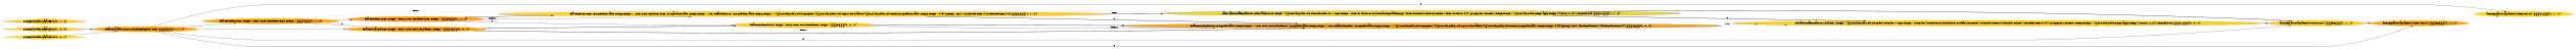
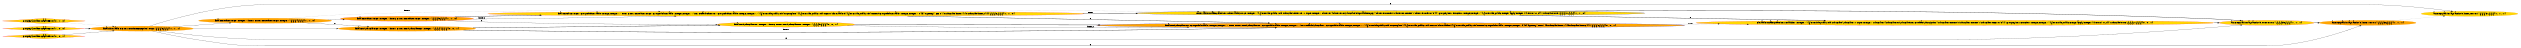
  digraph {
    rankdir=LR
    node [fillcolor=gold shape=ellipse style=filled color=deeppink]
    edge [style=bold]
    n1 [label="Flowable.unsafeCreate(new Publisher<Integer>(){@Override public void subscribe(Subscriber<? super Integer> subscriber){subscriber.onSubscribe(new BooleanSubscription())subscriber.onNext(0)subscriber.onNext(1)subscriber.onError(e)}}).groupBy(new Function<Integer,Integer>(){@Override public Integer apply(Integer i){return i % 2}}).subscribe(outer)@@@21@@@['0', '0', '1']" color=red]
    n2 [label="assertEquals(Arrays.asList(e),outer.errors())@@@35@@@['1', '1', '1']"]
    n3 [fillcolor=orange label="final TestSubscriberEx<GroupedFlowable<Integer,Integer>> outer = new TestSubscriberEx<GroupedFlowable<Integer,Integer>>(new DefaultSubscriber<GroupedFlowable<Integer,Integer>>(){@Override public void onComplete(){}@Override public void onError(Throwable e){}@Override public void onNext(GroupedFlowable<Integer,Integer> f){if (f.getKey() == 0) {f.subscribe(inner1)}{f.subscribe(inner2)}}})@@@6@@@['0', '0', '1']" color=blue]
    n4 [fillcolor=orange label="final TestObserverEx<Integer> inner1 = new TestObserverEx<Integer>()@@@4@@@['1', '1', '0']" color=darkorange]
    n5 [label="final TestObserverEx<GroupedObservable<Integer,Integer>> outer = new TestObserverEx<GroupedObservable<Integer,Integer>>(new DefaultObserver<GroupedObservable<Integer,Integer>>(){@Override public void onComplete(){}@Override public void onError(Throwable e){}@Override public void onNext(GroupedObservable<Integer,Integer> o){if (o.getKey() == 0) {o.subscribe(inner1)}{o.subscribe(inner2)}}})@@@6@@@['1', '1', '0']"]
    n6 [fillcolor=orange label="final TestObserverEx<Integer> inner2 = new TestObserverEx<Integer>()@@@5@@@['1', '1', '0']"]
    n7 [fillcolor=orange label="final TestSubscriberEx<Integer> inner1 = new TestSubscriberEx<Integer>()@@@4@@@['0', '0', '1']" color=darkorange]
    n8 [label="groupByShouldPropagateError['0', '1', '0']" shape=diamond color=red]
    n9 [fillcolor=orange label="final Throwable e = new RuntimeException(\"Oops\")@@@3@@@['1', '1', '1']" color=darkorange]
    n10 [label="Observable.unsafeCreate(new ObservableSource<Integer>(){@Override public void subscribe(Observer<? super Integer> observer){observer.onSubscribe(Disposable.empty())observer.onNext(0)observer.onNext(1)observer.onError(e)}}).groupBy(new Function<Integer,Integer>(){@Override public Integer apply(Integer i){return i % 2}}).subscribe(outer)@@@21@@@['1', '1', '0']" color=blue]
    n11 [label="assertEquals(Arrays.asList(e),inner2.errors())@@@37@@@['1', '1', '1']" color=darkorange]
    n12 [fillcolor=orange label="assertEquals(Arrays.asList(e),inner1.errors())@@@36@@@['1', '1', '1']" color=darkorange]
    n13 [label="final TestSubscriberEx<Integer> inner2 = new TestSubscriberEx<Integer>()@@@5@@@['0', '0', '1']" color=red]
    n14 [label="groupByShouldPropagateError['1', '0', '0']" shape=diamond]
-   n15 [label="groupByShouldPropagateError['0', '0', '1']" shape=diamond color=darkorange]
+   n15 [label="groupByShouldPropagateError['0', '0', '1']" shape=diamond]
    n1 -> n2
    n2 -> n12
    n3 -> n1 [label=outer style=dotted]
    n3 -> n1 [style=dotted]
    n4 -> n5 [label=inner1 style=dotted]
    n4 -> n6 [style=solid]
    n4 -> n7 [label=0 style=solid]
    n5 -> n3 [label=0]
    n5 -> n10 [label=outer]
    n5 -> n10 [style=dotted]
    n6 -> n5
    n6 -> n5 [label=inner2 style=solid]
    n6 -> n13 [label=0 style=solid]
    n7 -> n3 [label=inner1]
    n7 -> n13
    n8 -> n9 [style=dotted]
    n9 -> n2 [label=e style=solid]
    n9 -> n4 [style=solid]
    n9 -> n7 [style=solid]
    n9 -> n11 [label=e style=solid]
    n9 -> n12 [label=e style=solid]
    n10 -> n1 [label=0]
    n10 -> n2
    n12 -> n11 [style=dotted]
    n13 -> n3
    n13 -> n3 [label=inner2 style=solid]
    n14 -> n9
    n15 -> n9 [style=solid]
  }
